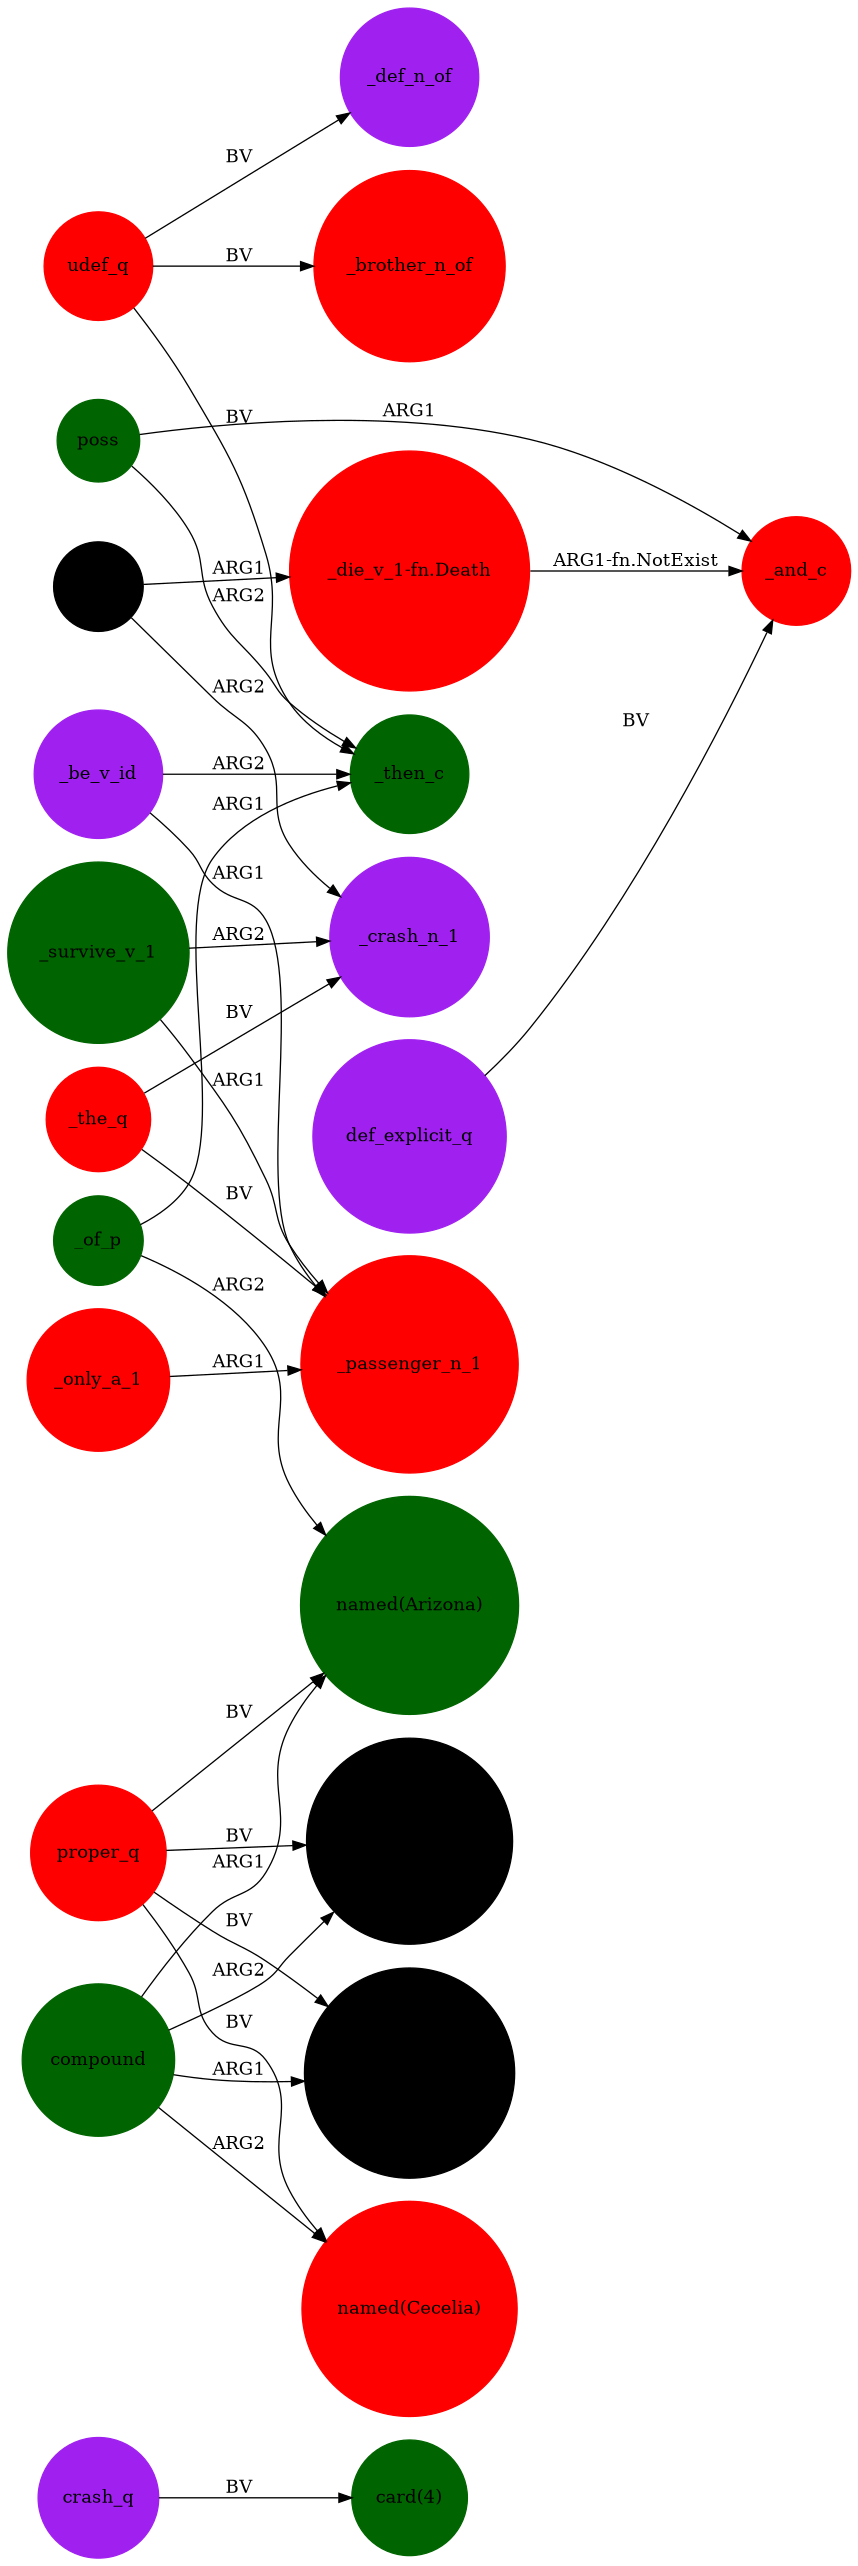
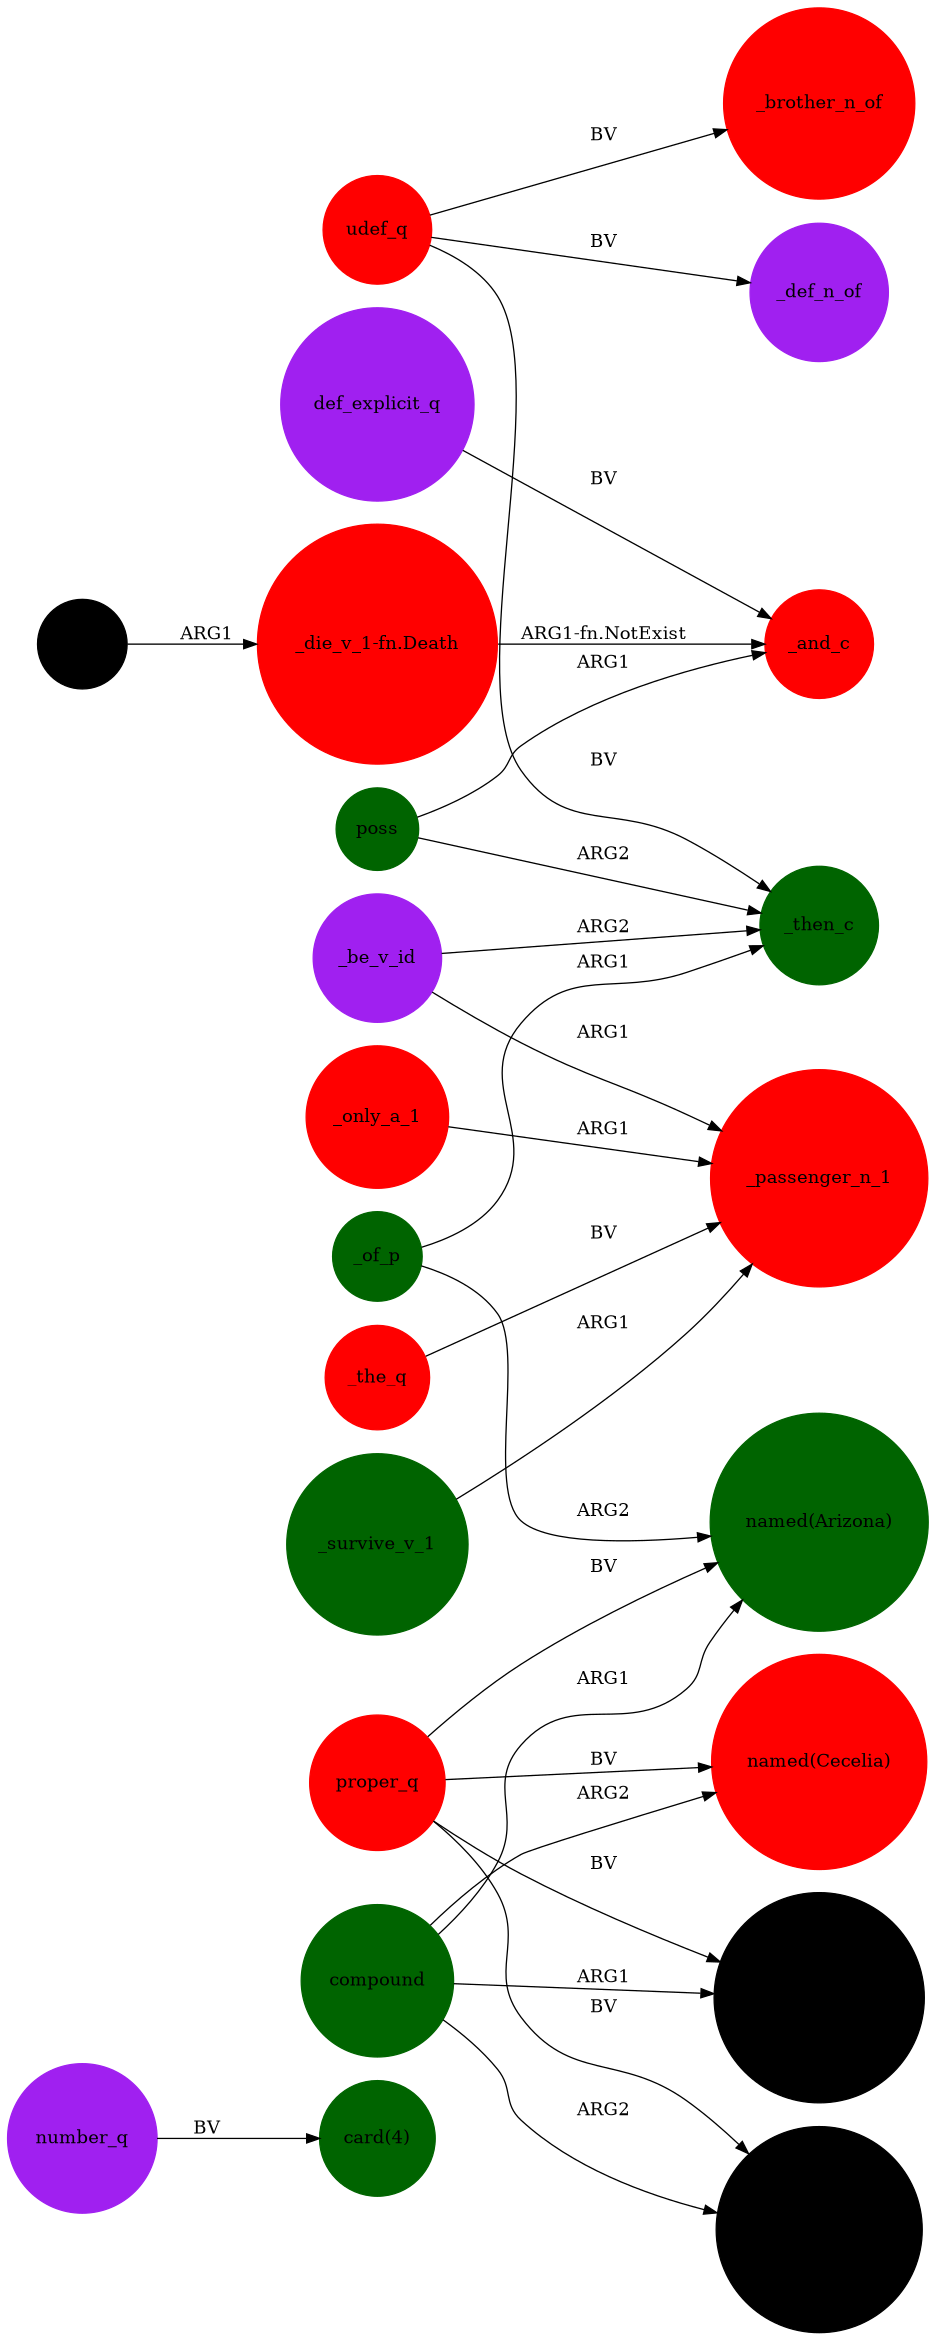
  digraph {
    rankdir=LR
    node [color=red shape=circle style=filled]
-   number_q [color=purple label=crash_q]
+   number_q [color=purple]
    "card(4)" [color=darkgreen]
    compound [color=darkgreen]
    "named(Arizona)" [color=darkgreen]
    "named(Cichan)" [color=black]
    "named(Cecelia)"
    "named(Tempe)" [color=black]
    "_die_v_1-fn.Death"
    _and_c
    _the_q
    _passenger_n_1
-   _crash_n_1 [color=purple]
    n13 [color=purple label=_def_n_of]
    udef_q
    _brother_n_of
    _then_c [color=darkgreen]
    poss [color=darkgreen]
    def_explicit_q [color=purple]
    _in_p [color=black]
    _of_p [color=darkgreen]
    proper_q
    _only_a_1
    _be_v_id [color=purple]
    _survive_v_1 [color=darkgreen]
    number_q -> "card(4)" [label=BV]
    compound -> "named(Arizona)" [label=ARG1]
    compound -> "named(Cichan)" [label=ARG1]
    compound -> "named(Cecelia)" [label=ARG2]
    compound -> "named(Tempe)" [label=ARG2]
    "_die_v_1-fn.Death" -> _and_c [label="ARG1-fn.NotExist"]
    _the_q -> _passenger_n_1 [label=BV]
-   _the_q -> _crash_n_1 [label=BV]
    udef_q -> n13 [label=BV]
    udef_q -> _brother_n_of [label=BV]
    udef_q -> _then_c [label=BV]
    poss -> _and_c [label=ARG1]
    poss -> _then_c [label=ARG2]
    def_explicit_q -> _and_c [label=BV]
    _in_p -> "_die_v_1-fn.Death" [label=ARG1]
-   _in_p -> _crash_n_1 [label=ARG2]
    _of_p -> "named(Arizona)" [label=ARG2]
    _of_p -> _then_c [label=ARG1]
    proper_q -> "named(Arizona)" [label=BV]
    proper_q -> "named(Cichan)" [label=BV]
    proper_q -> "named(Cecelia)" [label=BV]
    proper_q -> "named(Tempe)" [label=BV]
    _only_a_1 -> _passenger_n_1 [label=ARG1]
    _be_v_id -> _passenger_n_1 [label=ARG1]
    _be_v_id -> _then_c [label=ARG2]
    _survive_v_1 -> _passenger_n_1 [label=ARG1]
-   _survive_v_1 -> _crash_n_1 [label=ARG2]
  }
